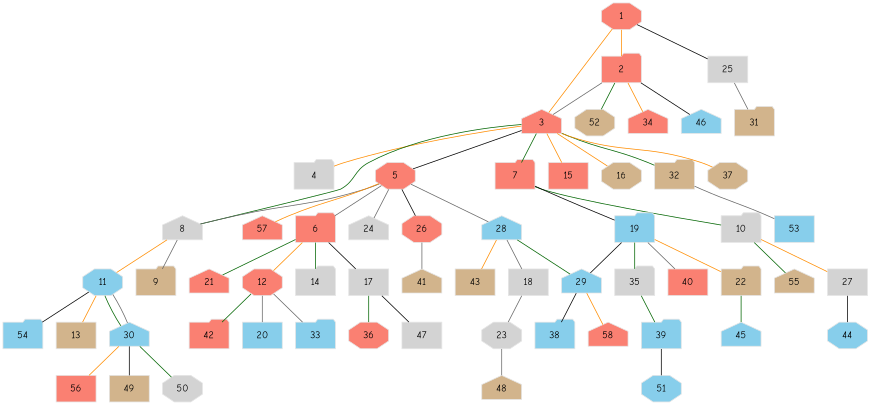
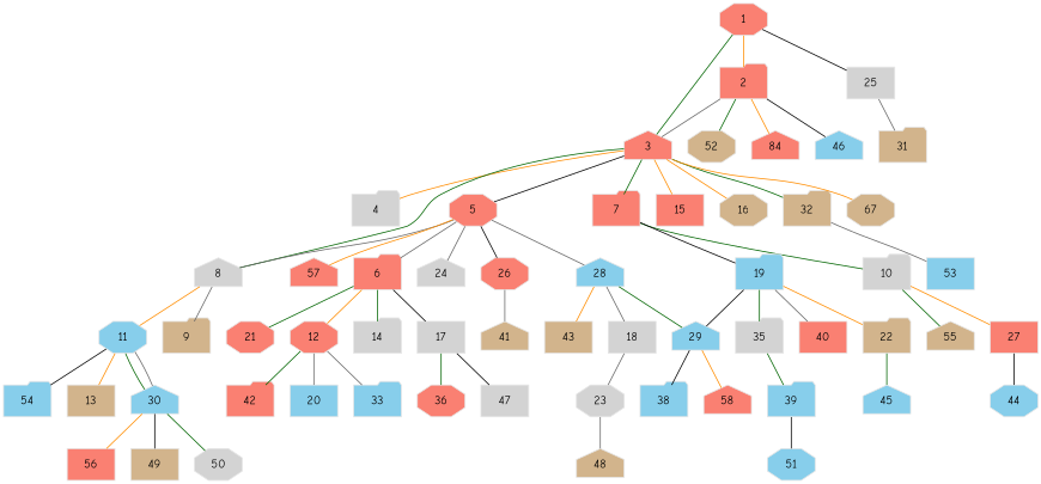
  graph {
    fontname="Comic Neue"
    node [color=gray90 fillcolor=salmon fontname="Comic Neue" shape=folder style=filled]
    edge [color=darkgreen fontname="Comic Neue"]
    1 [shape=octagon]
    2
    3 [shape=house]
    25 [fillcolor=lightgrey shape=box]
-   34 [shape=house]
+   34 [shape=house label=84]
    46 [fillcolor=skyblue shape=house]
    52 [fillcolor=tan shape=octagon]
    4 [fillcolor=lightgrey]
    5 [shape=octagon]
    7
    8 [fillcolor=lightgrey shape=house]
    15 [shape=box]
    16 [fillcolor=tan shape=octagon]
    32 [fillcolor=tan]
-   37 [fillcolor=tan shape=octagon]
+   37 [fillcolor=tan shape=octagon label=67]
    31 [fillcolor=tan]
    6
    24 [fillcolor=lightgrey shape=house]
    26 [shape=octagon]
    28 [fillcolor=skyblue shape=house]
    57 [shape=house]
    10 [fillcolor=lightgrey]
    19 [fillcolor=skyblue]
    9 [fillcolor=tan]
    11 [fillcolor=skyblue shape=octagon]
    53 [fillcolor=skyblue shape=box]
    12 [shape=octagon]
    14 [fillcolor=lightgrey]
    17 [fillcolor=lightgrey shape=box]
-   21 [shape=house]
+   21 [shape=octagon]
    18 [fillcolor=lightgrey shape=box]
    23 [fillcolor=lightgrey shape=octagon]
    41 [fillcolor=tan shape=house]
    29 [fillcolor=skyblue shape=house]
    43 [fillcolor=tan shape=box]
    20 [fillcolor=skyblue shape=box]
    33 [fillcolor=skyblue]
    42
    36 [shape=octagon]
    47 [fillcolor=lightgrey shape=box]
-   27 [fillcolor=lightgrey shape=box]
+   27 [shape=box]
    55 [fillcolor=tan shape=house]
    22 [fillcolor=tan]
    35 [fillcolor=lightgrey]
    40 [shape=box]
    13 [fillcolor=tan shape=box]
    30 [fillcolor=skyblue shape=house]
    54 [fillcolor=skyblue]
    44 [fillcolor=skyblue shape=octagon]
    49 [fillcolor=tan shape=box]
    50 [fillcolor=lightgrey shape=octagon]
    56 [shape=box]
    48 [fillcolor=tan shape=house]
    45 [fillcolor=skyblue shape=house]
    38 [fillcolor=skyblue]
    58 [shape=house]
    39 [fillcolor=skyblue]
    51 [fillcolor=skyblue shape=octagon]
    1 -- 2 [color=darkorange]
-   1 -- 3 [color=darkorange]
+   1 -- 3
    1 -- 25 [color=black]
    2 -- 3 [color=gray40]
    2 -- 34 [color=darkorange]
    2 -- 46 [color=black]
    2 -- 52
    3 -- 4 [color=darkorange]
    3 -- 5 [color=black]
    3 -- 7
    3 -- 8
    3 -- 15 [color=darkorange]
    3 -- 16 [color=darkorange]
    3 -- 32
    3 -- 37 [color=darkorange]
    25 -- 31 [color=gray40]
    5 -- 8 [color=gray40]
    5 -- 6 [color=gray40]
    5 -- 24 [color=gray40]
    5 -- 26 [color=black]
    5 -- 28 [color=gray40]
    5 -- 57 [color=darkorange]
    7 -- 10
    7 -- 19 [color=black]
    8 -- 9 [color=gray40]
    8 -- 11 [color=darkorange]
    32 -- 53 [color=gray40]
    6 -- 12 [color=darkorange]
    6 -- 14
    6 -- 17 [color=black]
    6 -- 21
    26 -- 41 [color=gray40]
    28 -- 18 [color=gray40]
    28 -- 29
    28 -- 43 [color=darkorange]
    10 -- 27 [color=darkorange]
    10 -- 55
    19 -- 29 [color=black]
    19 -- 22 [color=darkorange]
    19 -- 35
    19 -- 40 [color=gray40]
    11 -- 13 [color=darkorange]
    11 -- 30
    11 -- 30 [color=gray40]
    11 -- 54 [color=black]
    12 -- 20 [color=gray40]
    12 -- 33 [color=gray40]
    12 -- 42
    17 -- 36
    17 -- 47 [color=black]
    18 -- 23 [color=gray40]
    23 -- 48 [color=gray40]
    29 -- 38 [color=black]
    29 -- 58 [color=darkorange]
    27 -- 44 [color=black]
    22 -- 45
    35 -- 39
    30 -- 49 [color=black]
    30 -- 50
    30 -- 56 [color=darkorange]
    39 -- 51 [color=black]
  }
